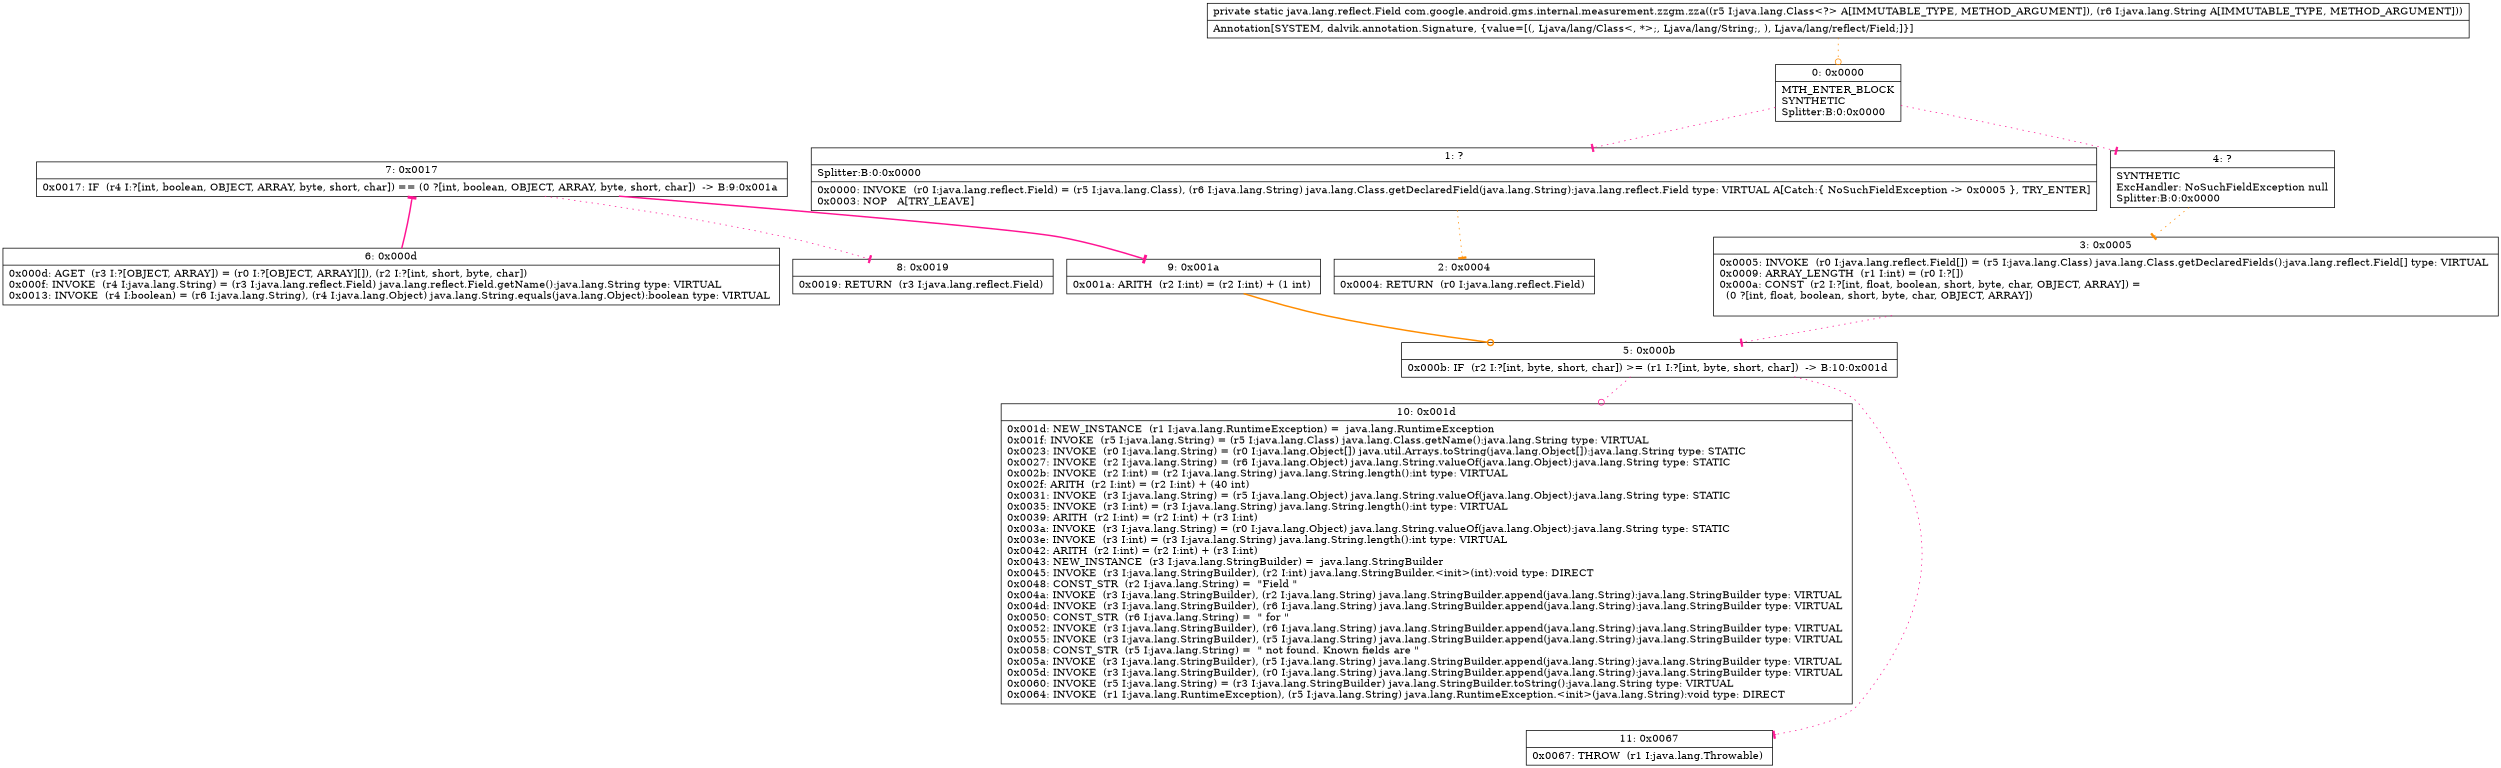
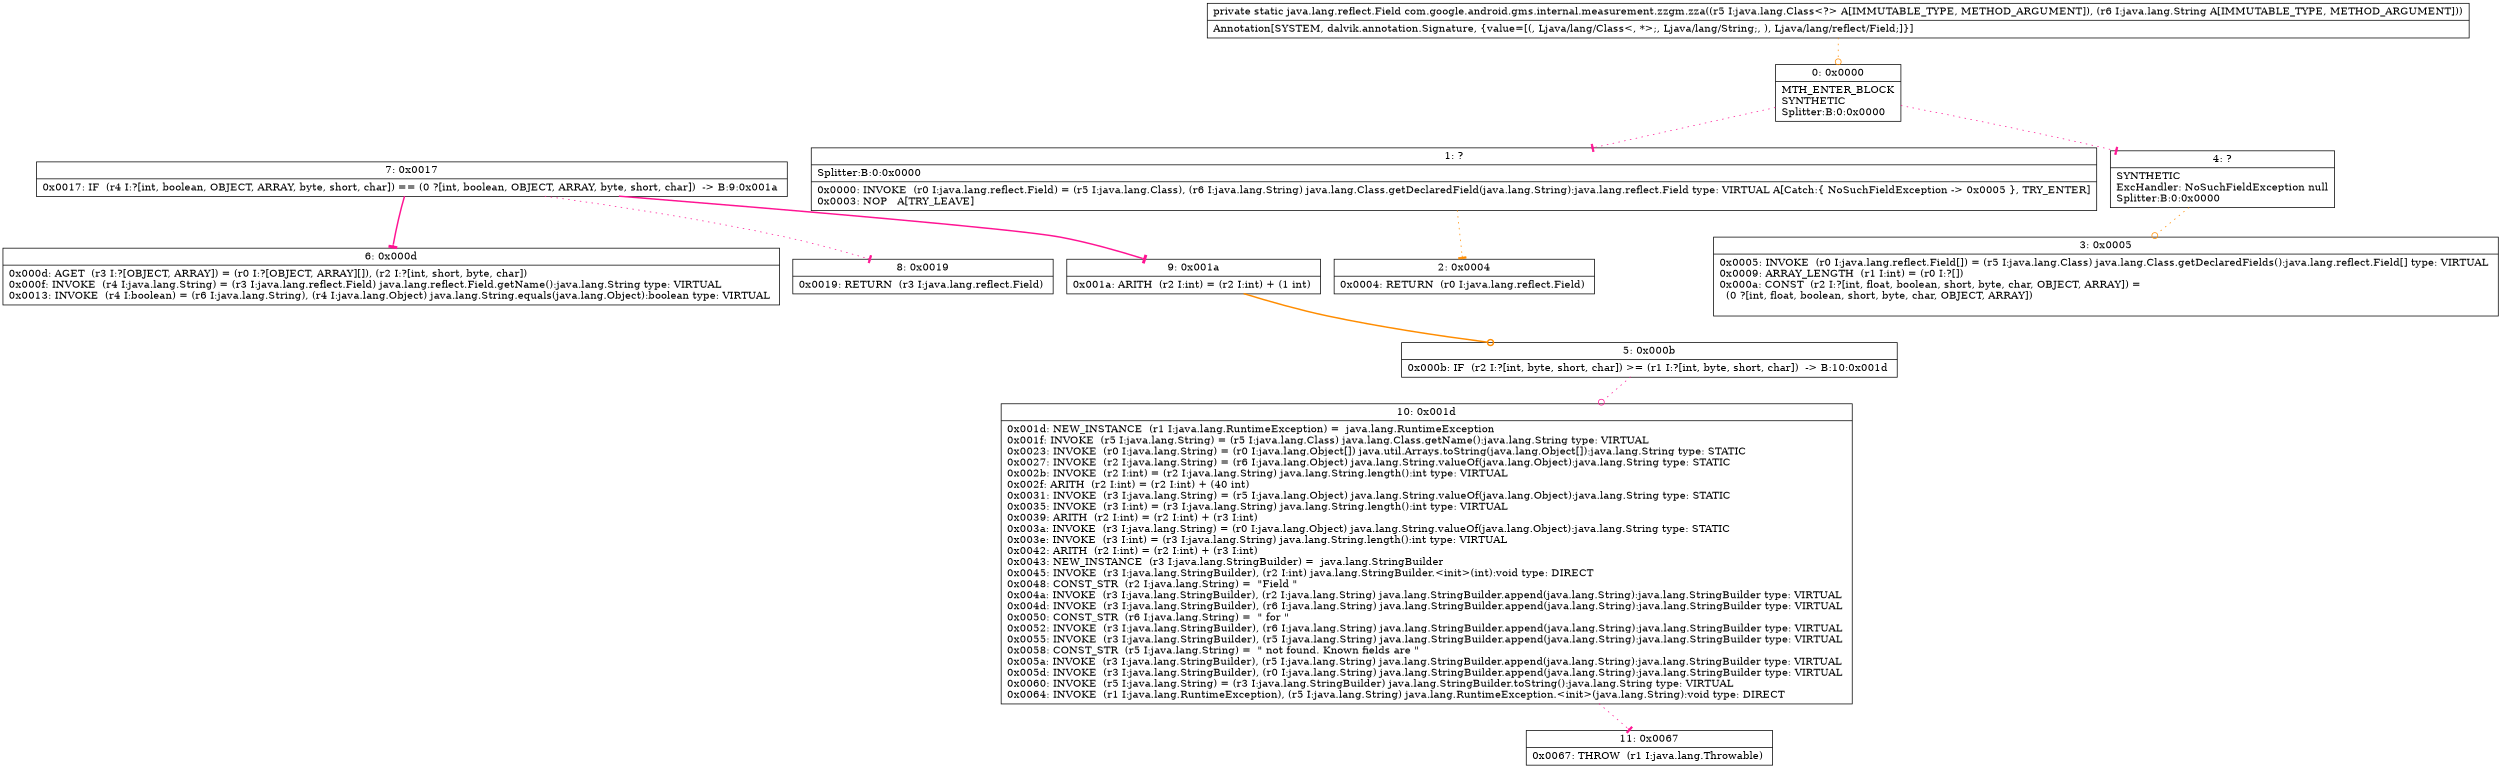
  digraph {
    node [shape=record]
    edge [arrowhead=tee color=deeppink style=dotted]
    n1 [label="{0\:\ 0x0000|MTH_ENTER_BLOCK\lSYNTHETIC\lSplitter:B:0:0x0000\l}"]
    n2 [label="{1\:\ ?|Splitter:B:0:0x0000\l|0x0000: INVOKE  (r0 I:java.lang.reflect.Field) = (r5 I:java.lang.Class), (r6 I:java.lang.String) java.lang.Class.getDeclaredField(java.lang.String):java.lang.reflect.Field type: VIRTUAL A[Catch:\{ NoSuchFieldException \-\> 0x0005 \}, TRY_ENTER]\l0x0003: NOP   A[TRY_LEAVE]\l}"]
    n3 [label="{4\:\ ?|SYNTHETIC\lExcHandler: NoSuchFieldException null\lSplitter:B:0:0x0000\l}"]
    n4 [label="{2\:\ 0x0004|0x0004: RETURN  (r0 I:java.lang.reflect.Field) \l}"]
    n5 [label="{3\:\ 0x0005|0x0005: INVOKE  (r0 I:java.lang.reflect.Field[]) = (r5 I:java.lang.Class) java.lang.Class.getDeclaredFields():java.lang.reflect.Field[] type: VIRTUAL \l0x0009: ARRAY_LENGTH  (r1 I:int) = (r0 I:?[]) \l0x000a: CONST  (r2 I:?[int, float, boolean, short, byte, char, OBJECT, ARRAY]) = \l  (0 ?[int, float, boolean, short, byte, char, OBJECT, ARRAY])\l \l}"]
    n6 [label="{5\:\ 0x000b|0x000b: IF  (r2 I:?[int, byte, short, char]) \>= (r1 I:?[int, byte, short, char])  \-\> B:10:0x001d \l}"]
    n7 [label="{10\:\ 0x001d|0x001d: NEW_INSTANCE  (r1 I:java.lang.RuntimeException) =  java.lang.RuntimeException \l0x001f: INVOKE  (r5 I:java.lang.String) = (r5 I:java.lang.Class) java.lang.Class.getName():java.lang.String type: VIRTUAL \l0x0023: INVOKE  (r0 I:java.lang.String) = (r0 I:java.lang.Object[]) java.util.Arrays.toString(java.lang.Object[]):java.lang.String type: STATIC \l0x0027: INVOKE  (r2 I:java.lang.String) = (r6 I:java.lang.Object) java.lang.String.valueOf(java.lang.Object):java.lang.String type: STATIC \l0x002b: INVOKE  (r2 I:int) = (r2 I:java.lang.String) java.lang.String.length():int type: VIRTUAL \l0x002f: ARITH  (r2 I:int) = (r2 I:int) + (40 int) \l0x0031: INVOKE  (r3 I:java.lang.String) = (r5 I:java.lang.Object) java.lang.String.valueOf(java.lang.Object):java.lang.String type: STATIC \l0x0035: INVOKE  (r3 I:int) = (r3 I:java.lang.String) java.lang.String.length():int type: VIRTUAL \l0x0039: ARITH  (r2 I:int) = (r2 I:int) + (r3 I:int) \l0x003a: INVOKE  (r3 I:java.lang.String) = (r0 I:java.lang.Object) java.lang.String.valueOf(java.lang.Object):java.lang.String type: STATIC \l0x003e: INVOKE  (r3 I:int) = (r3 I:java.lang.String) java.lang.String.length():int type: VIRTUAL \l0x0042: ARITH  (r2 I:int) = (r2 I:int) + (r3 I:int) \l0x0043: NEW_INSTANCE  (r3 I:java.lang.StringBuilder) =  java.lang.StringBuilder \l0x0045: INVOKE  (r3 I:java.lang.StringBuilder), (r2 I:int) java.lang.StringBuilder.\<init\>(int):void type: DIRECT \l0x0048: CONST_STR  (r2 I:java.lang.String) =  \"Field \" \l0x004a: INVOKE  (r3 I:java.lang.StringBuilder), (r2 I:java.lang.String) java.lang.StringBuilder.append(java.lang.String):java.lang.StringBuilder type: VIRTUAL \l0x004d: INVOKE  (r3 I:java.lang.StringBuilder), (r6 I:java.lang.String) java.lang.StringBuilder.append(java.lang.String):java.lang.StringBuilder type: VIRTUAL \l0x0050: CONST_STR  (r6 I:java.lang.String) =  \" for \" \l0x0052: INVOKE  (r3 I:java.lang.StringBuilder), (r6 I:java.lang.String) java.lang.StringBuilder.append(java.lang.String):java.lang.StringBuilder type: VIRTUAL \l0x0055: INVOKE  (r3 I:java.lang.StringBuilder), (r5 I:java.lang.String) java.lang.StringBuilder.append(java.lang.String):java.lang.StringBuilder type: VIRTUAL \l0x0058: CONST_STR  (r5 I:java.lang.String) =  \" not found. Known fields are \" \l0x005a: INVOKE  (r3 I:java.lang.StringBuilder), (r5 I:java.lang.String) java.lang.StringBuilder.append(java.lang.String):java.lang.StringBuilder type: VIRTUAL \l0x005d: INVOKE  (r3 I:java.lang.StringBuilder), (r0 I:java.lang.String) java.lang.StringBuilder.append(java.lang.String):java.lang.StringBuilder type: VIRTUAL \l0x0060: INVOKE  (r5 I:java.lang.String) = (r3 I:java.lang.StringBuilder) java.lang.StringBuilder.toString():java.lang.String type: VIRTUAL \l0x0064: INVOKE  (r1 I:java.lang.RuntimeException), (r5 I:java.lang.String) java.lang.RuntimeException.\<init\>(java.lang.String):void type: DIRECT \l}"]
    n8 [label="{6\:\ 0x000d|0x000d: AGET  (r3 I:?[OBJECT, ARRAY]) = (r0 I:?[OBJECT, ARRAY][]), (r2 I:?[int, short, byte, char]) \l0x000f: INVOKE  (r4 I:java.lang.String) = (r3 I:java.lang.reflect.Field) java.lang.reflect.Field.getName():java.lang.String type: VIRTUAL \l0x0013: INVOKE  (r4 I:boolean) = (r6 I:java.lang.String), (r4 I:java.lang.Object) java.lang.String.equals(java.lang.Object):boolean type: VIRTUAL \l}"]
    n9 [label="{7\:\ 0x0017|0x0017: IF  (r4 I:?[int, boolean, OBJECT, ARRAY, byte, short, char]) == (0 ?[int, boolean, OBJECT, ARRAY, byte, short, char])  \-\> B:9:0x001a \l}"]
    n10 [label="{11\:\ 0x0067|0x0067: THROW  (r1 I:java.lang.Throwable) \l}"]
    n11 [label="{8\:\ 0x0019|0x0019: RETURN  (r3 I:java.lang.reflect.Field) \l}"]
    n12 [label="{9\:\ 0x001a|0x001a: ARITH  (r2 I:int) = (r2 I:int) + (1 int) \l}"]
    n13 [label="{private static java.lang.reflect.Field com.google.android.gms.internal.measurement.zzgm.zza((r5 I:java.lang.Class\<?\> A[IMMUTABLE_TYPE, METHOD_ARGUMENT]), (r6 I:java.lang.String A[IMMUTABLE_TYPE, METHOD_ARGUMENT]))  | Annotation[SYSTEM, dalvik.annotation.Signature, \{value=[(, Ljava\/lang\/Class\<, *\>;, Ljava\/lang\/String;, ), Ljava\/lang\/reflect\/Field;]\}]\l}"]
    n1 -> n2
    n1 -> n3
    n2 -> n4 [color=darkorange]
-   n3 -> n5 [color=darkorange]
-   n5 -> n6
+   n3 -> n5 [arrowhead=odot color=darkorange]
    n6 -> n7 [arrowhead=odot]
-   n6 -> n10
-   n8 -> n9 [style=bold]
+   n7 -> n10
+   n9 -> n8 [style=bold]
    n9 -> n11
    n9 -> n12 [style=bold]
    n12 -> n6 [arrowhead=odot color=darkorange style=bold]
    n13 -> n1 [arrowhead=odot color=darkorange]
  }
